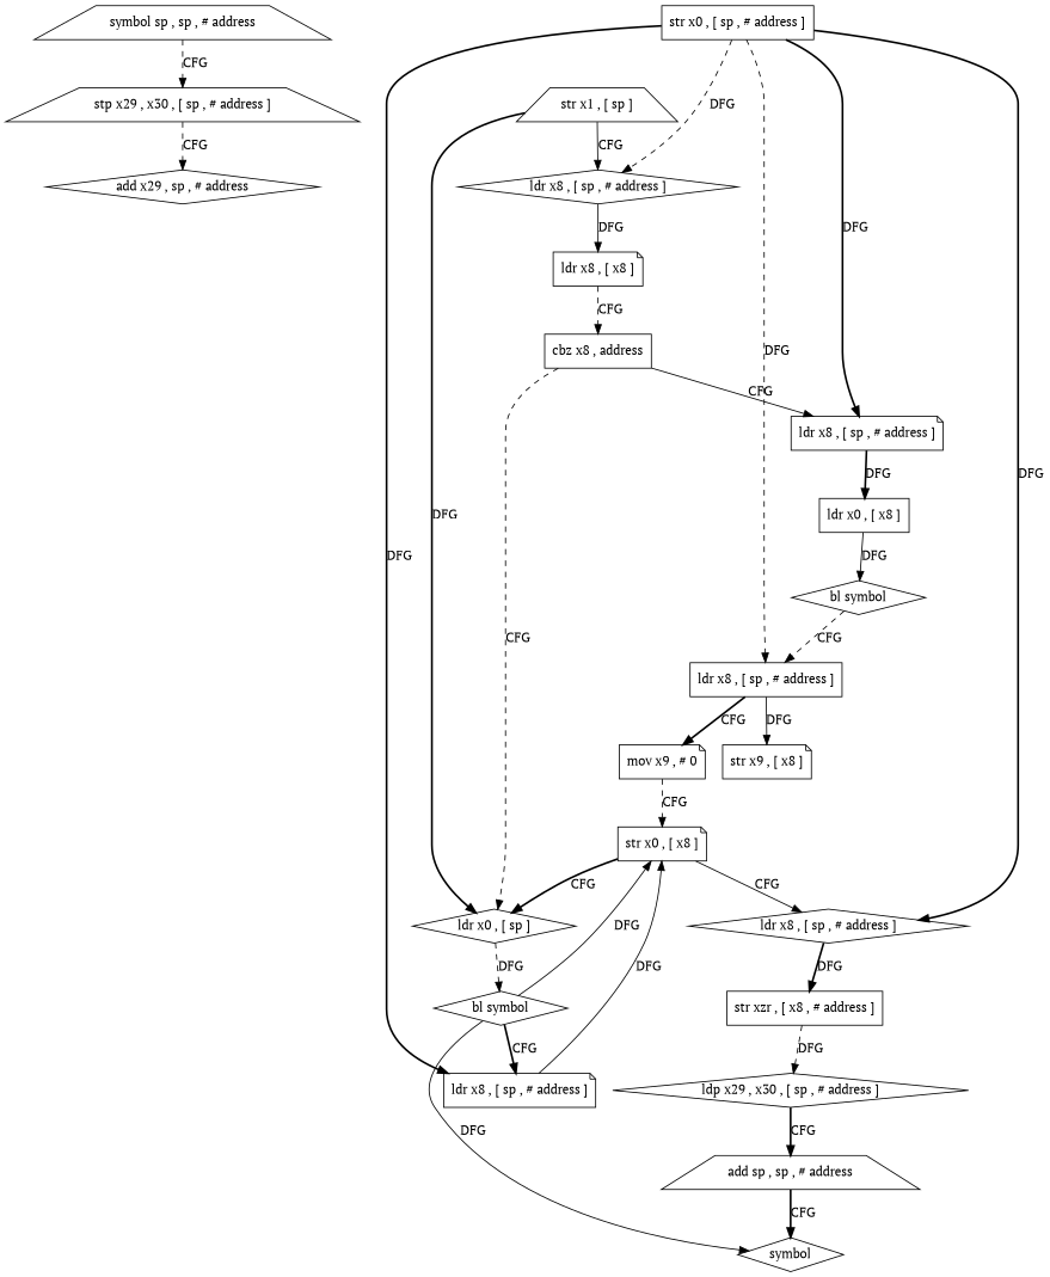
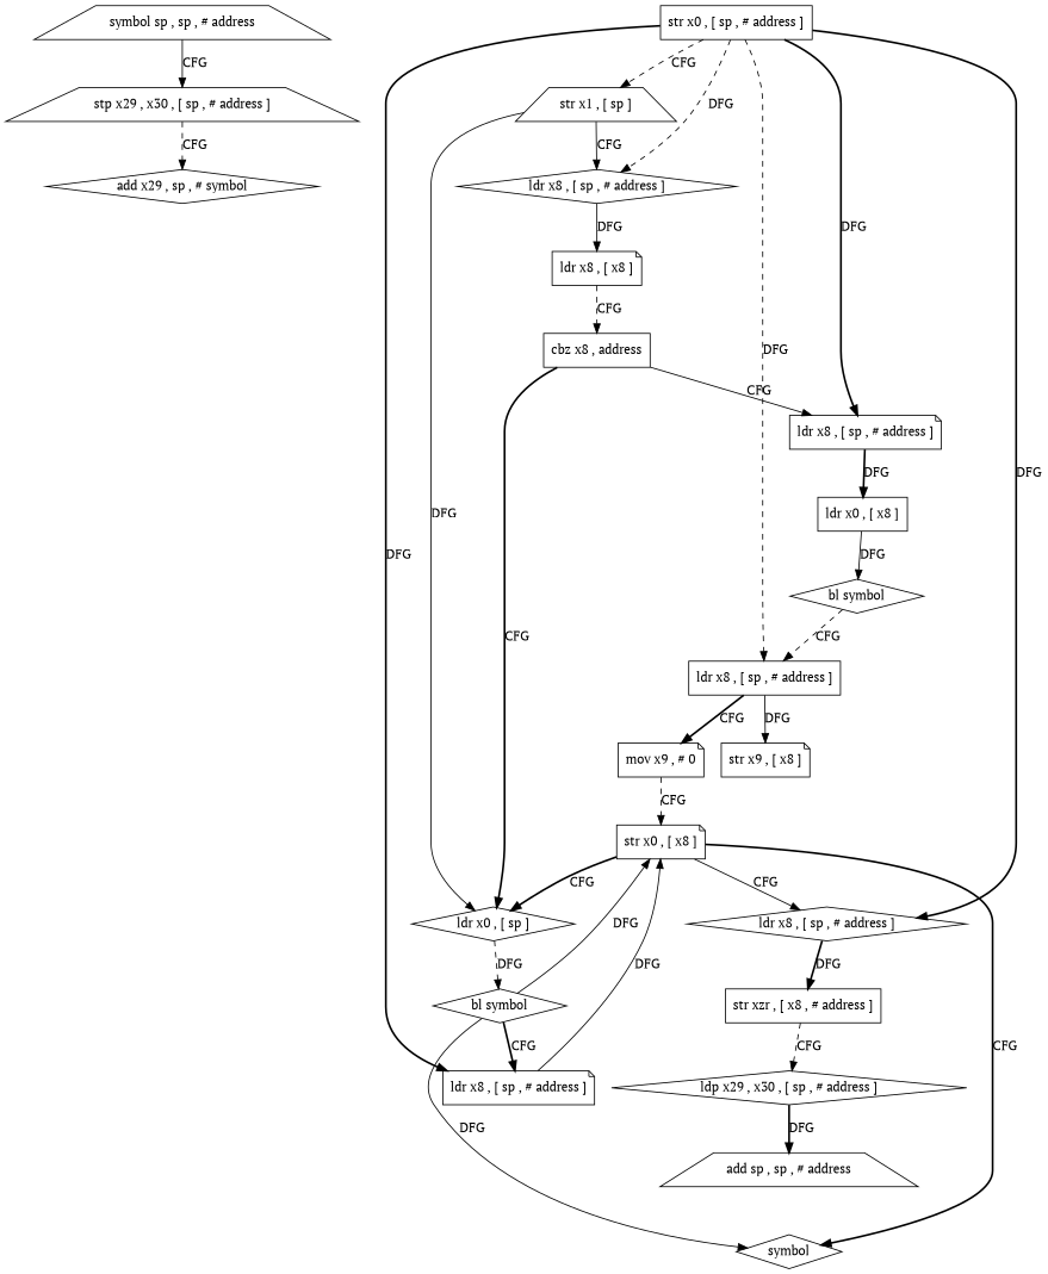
  digraph {
    fontname="PT Serif"
    node [fontname="PT Serif" shape=diamond]
    edge [fontname="PT Serif" style=bold]
    n1 [label="symbol sp , sp , # address" shape=trapezium]
    n2 [label="stp x29 , x30 , [ sp , # address ]" shape=trapezium]
-   n3 [label="add x29 , sp , # address"]
+   n3 [label="add x29 , sp , # symbol"]
    n4 [label="str x0 , [ sp , # address ]" shape=box]
    n5 [label="str x1 , [ sp ]" shape=trapezium]
    n6 [label="ldr x8 , [ sp , # address ]"]
    n7 [label="ldr x8 , [ sp , # address ]" shape=note]
    n8 [label="ldr x8 , [ sp , # address ]" shape=note]
    n9 [label="ldr x8 , [ sp , # address ]"]
    n10 [label="ldr x8 , [ sp , # address ]" shape=box]
    n11 [label="ldr x0 , [ sp ]"]
    n12 [label="ldr x8 , [ x8 ]" shape=note]
    n13 [label="ldr x0 , [ x8 ]" shape=box]
    n14 [label="str x0 , [ x8 ]" shape=note]
    n15 [label="str xzr , [ x8 , # address ]" shape=box]
    n16 [label="mov x9 , # 0" shape=note]
    n17 [label="str x9 , [ x8 ]" shape=note]
    n18 [label="bl symbol"]
    n19 [label="cbz x8 , address" shape=box]
    n20 [label=symbol]
    n21 [label="bl symbol"]
    n22 [label="ldp x29 , x30 , [ sp , # address ]"]
    n23 [label="add sp , sp , # address" shape=trapezium]
-   n1 -> n2 [label=CFG style=dashed]
+   n1 -> n2 [label=CFG style=solid]
    n2 -> n3 [label=CFG style=dashed]
+   n4 -> n5 [label=CFG style=dashed]
    n4 -> n6 [label=DFG style=dashed]
    n4 -> n7 [label=DFG]
    n4 -> n8 [label=DFG]
    n4 -> n9 [label=DFG]
    n4 -> n10 [label=DFG style=dashed]
    n5 -> n6 [label=CFG style=solid]
-   n5 -> n11 [label=DFG]
+   n5 -> n11 [label=DFG style=solid]
    n6 -> n12 [label=DFG style=solid]
    n7 -> n13 [label=DFG]
    n8 -> n14 [label=DFG style=solid]
    n9 -> n15 [label=DFG]
    n10 -> n16 [label=CFG]
    n10 -> n17 [label=DFG style=solid]
    n11 -> n18 [label=DFG style=dashed]
    n12 -> n19 [label=CFG style=dashed]
    n13 -> n21 [label=DFG style=solid]
    n14 -> n9 [label=CFG style=solid]
    n14 -> n11 [label=CFG]
-   n15 -> n22 [label=DFG style=dashed]
+   n15 -> n22 [label=CFG style=dashed]
    n16 -> n14 [label=CFG style=dashed]
    n18 -> n8 [label=CFG]
    n18 -> n14 [label=DFG style=solid]
    n18 -> n20 [label=DFG style=solid]
    n19 -> n7 [label=CFG style=solid]
-   n19 -> n11 [label=CFG style=dashed]
+   n19 -> n11 [label=CFG]
    n21 -> n10 [label=CFG style=dashed]
-   n22 -> n23 [label=CFG]
-   n23 -> n20 [label=CFG]
+   n22 -> n23 [label=DFG]
+   n14 -> n20 [label=CFG]
  }
